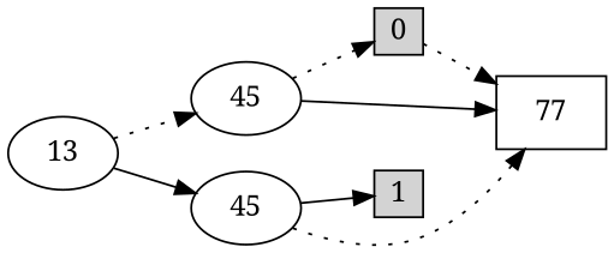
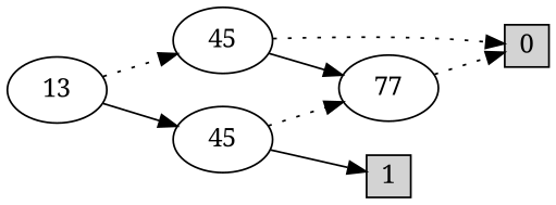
  digraph {
    fontname="Noto Serif"
    rankdir=LR
    node [fontname="Noto Serif"]
    edge [fontname="Noto Serif" style=dotted]
    n1 [height=0.3 label=0 shape=box style=filled width=0.3]
    n2 [height=0.3 label=1 shape=box style=filled width=0.3]
    n3 [label=13]
    n4 [label=45]
    n5 [label=45]
-   n6 [label=77 shape=box]
+   n6 [label=77]
    n3 -> n4
    n3 -> n5 [style=filled]
    n4 -> n1
    n4 -> n6 [style=filled]
    n5 -> n2 [style=filled]
    n5 -> n6
-   n1 -> n6
+   n6 -> n1
  }
